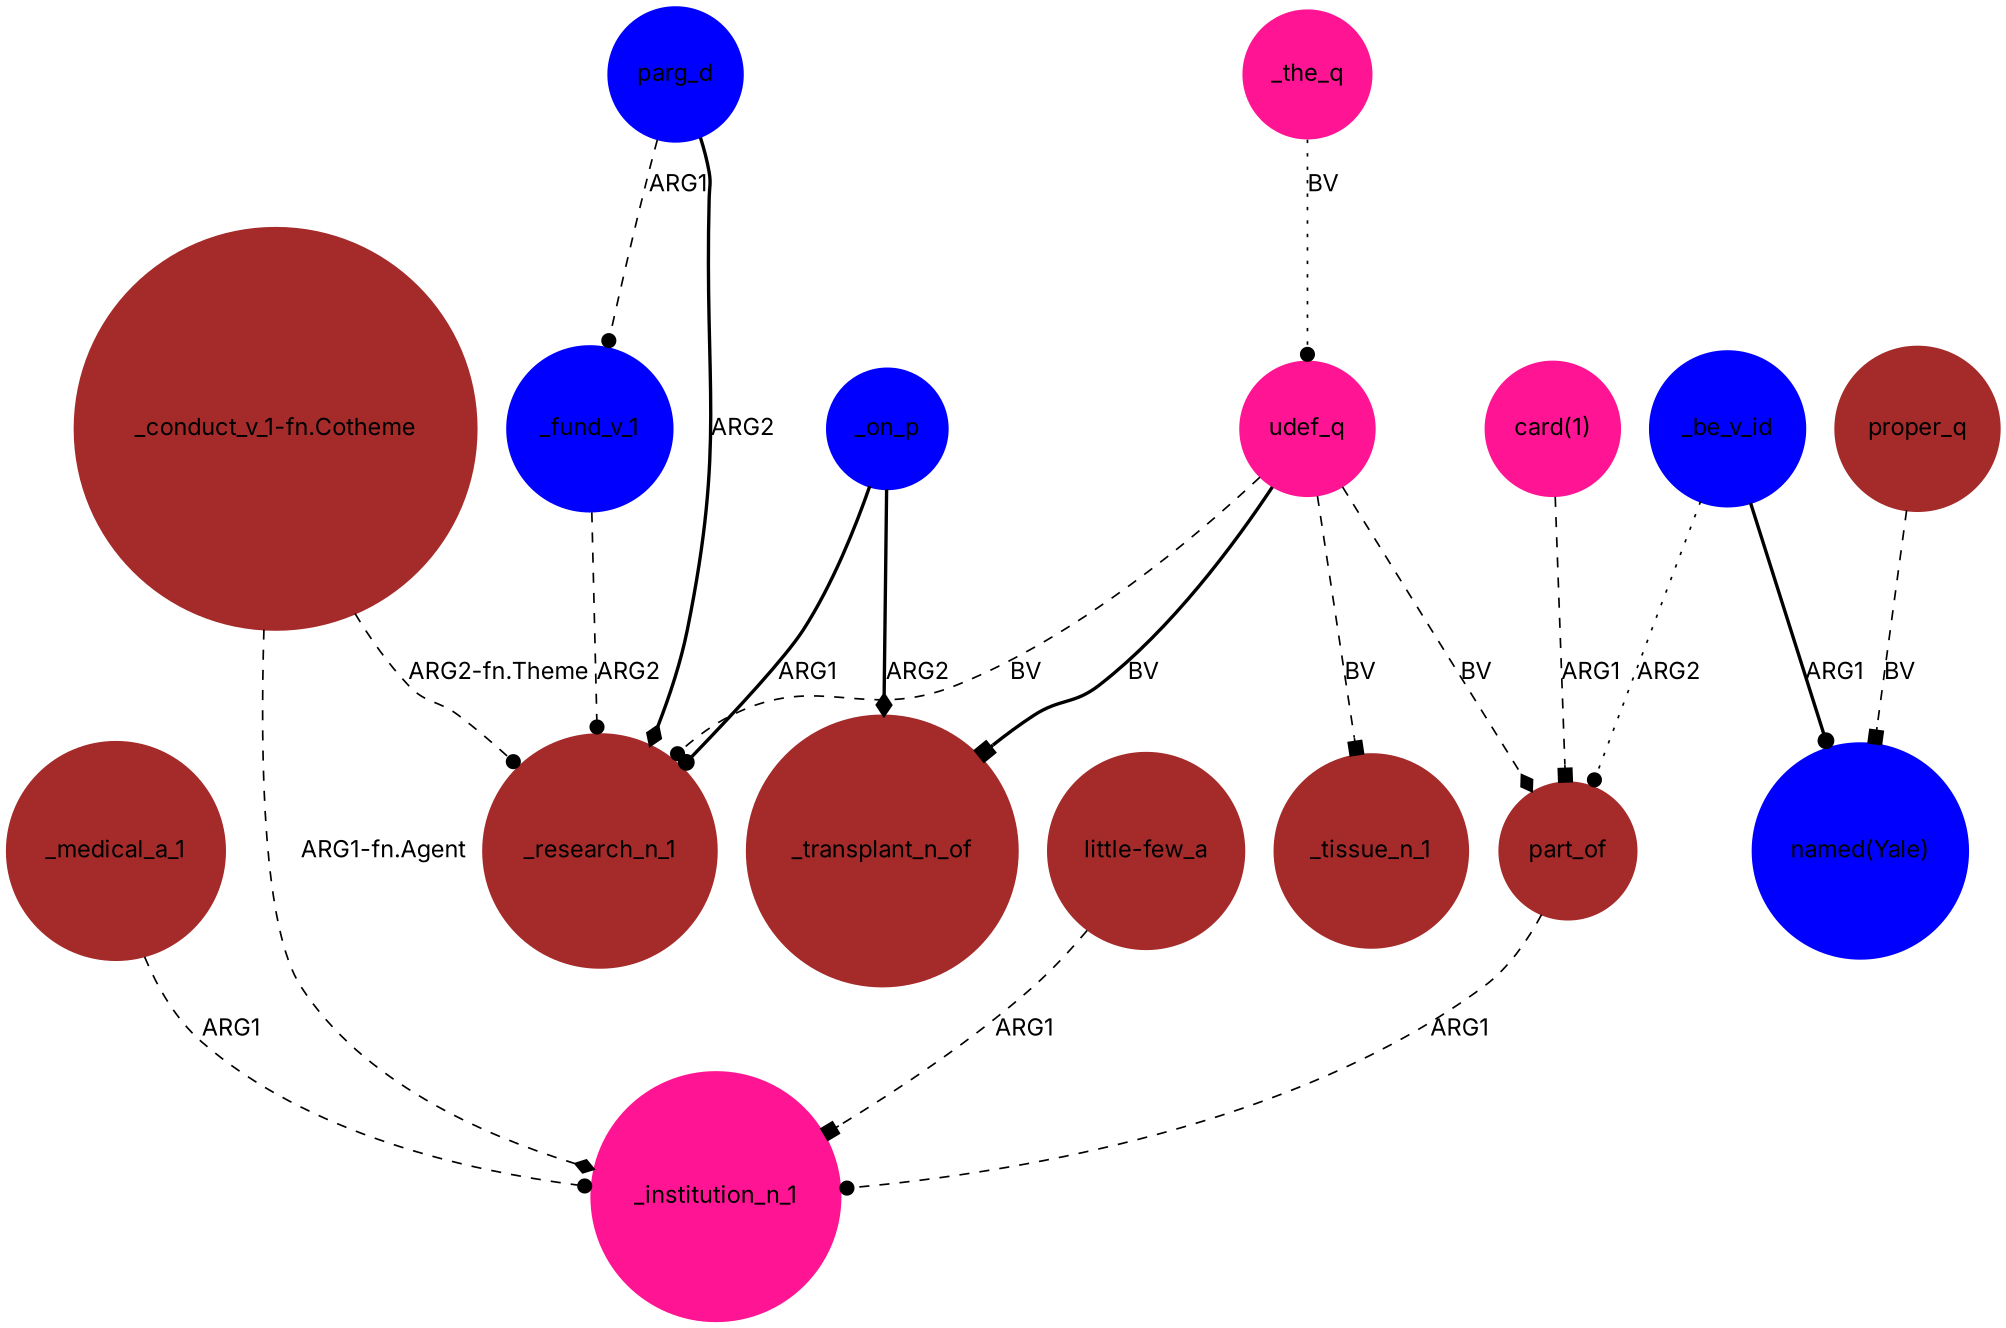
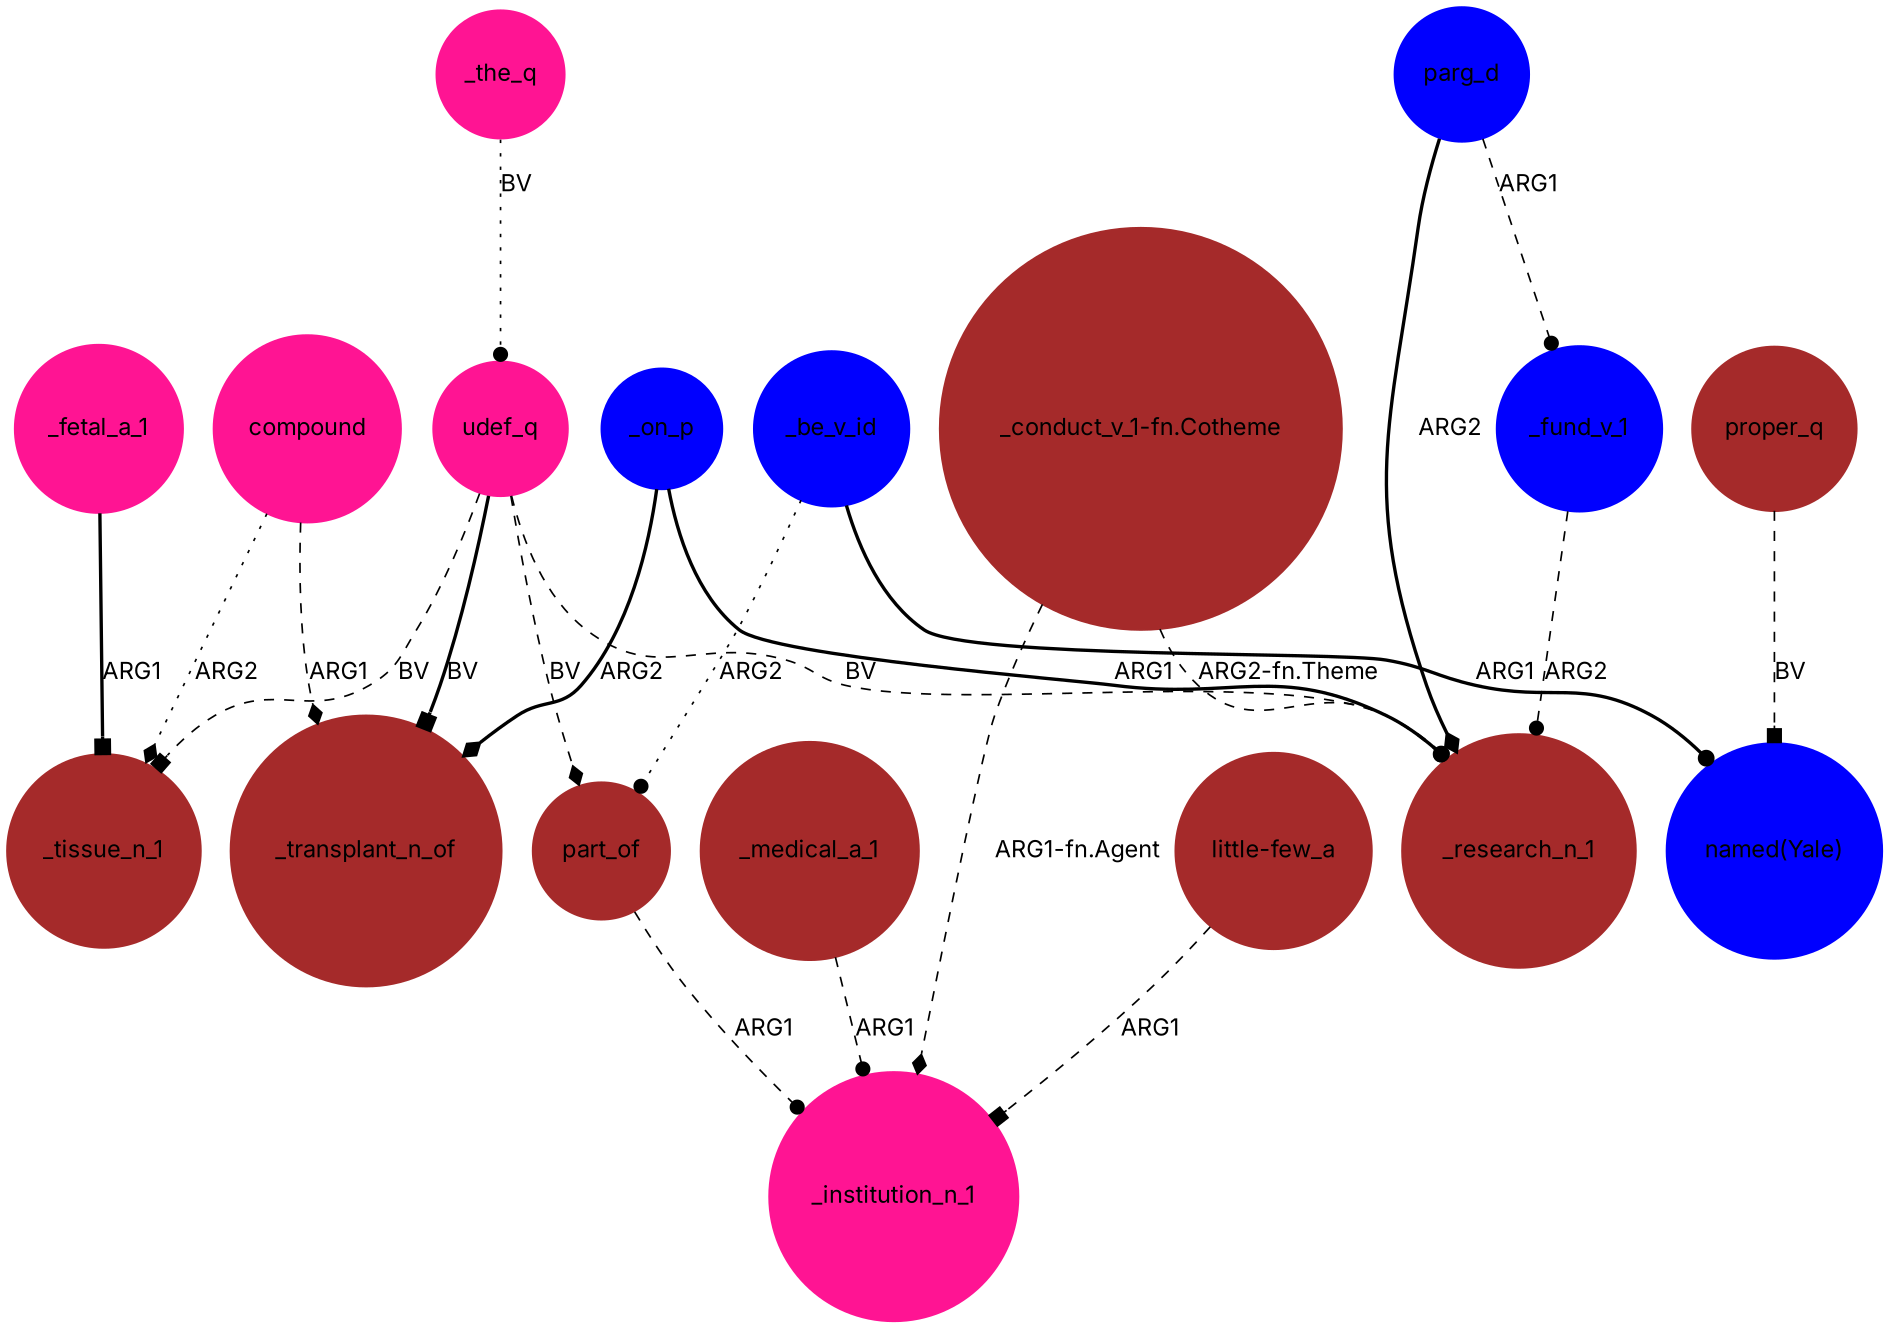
  digraph {
    fontname=Inter
    node [color=brown fontname=Inter shape=circle style=filled]
    edge [arrowhead=dot fontname=Inter style=dashed]
+   compound [color=deeppink]
    _transplant_n_of
    _tissue_n_1
    "named(Yale)" [color=blue]
    proper_q
    udef_q [color=deeppink]
    part_of
    _research_n_1
    _institution_n_1 [color=deeppink]
+   _fetal_a_1 [color=deeppink]
    _on_p [color=blue]
    _medical_a_1
    "_conduct_v_1-fn.Cotheme"
-   "card(1)" [color=deeppink]
    "little-few_a"
    _fund_v_1 [color=blue]
    parg_d [color=blue]
    _be_v_id [color=blue]
    _the_q [color=deeppink]
+   compound -> _transplant_n_of [arrowhead=diamond label=ARG1]
+   compound -> _tissue_n_1 [arrowhead=diamond label=ARG2 style=dotted]
    proper_q -> "named(Yale)" [arrowhead=box label=BV]
    udef_q -> _transplant_n_of [arrowhead=box label=BV style=bold]
    udef_q -> _tissue_n_1 [arrowhead=box label=BV]
    udef_q -> part_of [arrowhead=diamond label=BV]
    udef_q -> _research_n_1 [label=BV]
    part_of -> _institution_n_1 [label=ARG1]
+   _fetal_a_1 -> _tissue_n_1 [arrowhead=box label=ARG1 style=bold]
    _on_p -> _transplant_n_of [arrowhead=diamond label=ARG2 style=bold]
    _on_p -> _research_n_1 [label=ARG1 style=bold]
    _medical_a_1 -> _institution_n_1 [label=ARG1]
    "_conduct_v_1-fn.Cotheme" -> _research_n_1 [label="ARG2-fn.Theme"]
    "_conduct_v_1-fn.Cotheme" -> _institution_n_1 [arrowhead=diamond label="ARG1-fn.Agent"]
-   "card(1)" -> part_of [arrowhead=box label=ARG1]
    "little-few_a" -> _institution_n_1 [arrowhead=box label=ARG1]
    _fund_v_1 -> _research_n_1 [label=ARG2]
    parg_d -> _research_n_1 [arrowhead=diamond label=ARG2 style=bold]
    parg_d -> _fund_v_1 [label=ARG1]
    _be_v_id -> "named(Yale)" [label=ARG1 style=bold]
    _be_v_id -> part_of [label=ARG2 style=dotted]
    _the_q -> udef_q [label=BV style=dotted]
  }
